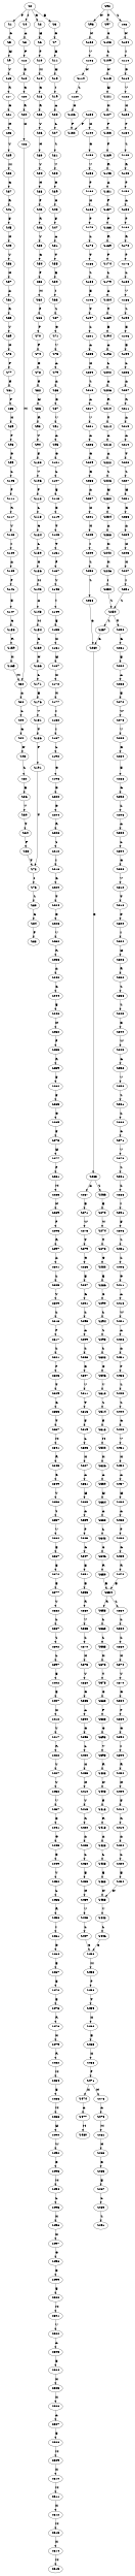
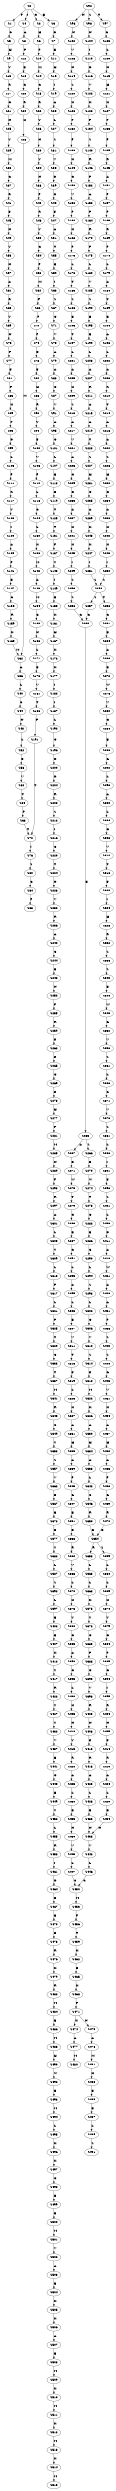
  strict digraph {
    S0
    S1
    S2
    S3
    S4
    S5
    S6
    S7
    S8
    S9
    S10
    S11
    S12
    S13
    S14
    S15
    S16
    S17
    S18
    S19
    S20
    S21
    S22
    S23
    S24
    S25
    S26
    S27
    S28
    S29
    S30
    S31
    S32
    S33
    S34
    S35
    S36
    S37
    S38
    S39
    S40
    S41
    S42
    S43
    S44
    S45
    S46
    S47
    S48
    S49
    S50
    S51
    S52
    S53
    S54
    S55
    S56
    S57
    S58
    S59
    S60
    S61
    S62
    S63
    S64
    S65
    S66
    S67
    S68
    S69
    S70
    S71
    S72
    S73
    S74
    S75
    S76
    S77
    S78
    S79
    S80
    S81
    S82
    S83
    S84
    S85
    S86
    S87
    S88
    S89
    S90
    S91
    S93
    S94
    S95
    S92
    S96
    S97
    S98
    S99
    S100
    S101
    S102
    S103
    S104
    S105
    S106
    S107
    S108
    S109
    S110
    S111
    S112
    S113
    S114
    S115
    S116
    S117
    S118
    S119
    S120
    S121
    S122
    S123
    S124
    S125
    S126
    S127
    S128
    S129
    S130
    S131
    S132
    S133
    S134
    S135
    S136
    S137
    S138
    S139
    S140
    S141
    S142
    S143
    S144
    S145
    S146
    S147
    S148
    S149
    S150
    S151
    S152
    S153
    S154
    S155
    S156
    S157
    S158
    S159
    S160
    S161
    S162
    S163
    S164
    S165
    S166
    S167
    S168
    S169
    S170
    S171
    S172
    S173
    S174
    S175
    S176
    S177
    S178
    S179
    S180
    S181
    S182
    S183
    S184
    S185
    S186
    S187
    S188
    S189
    S190
    S191
    S192
    S193
    S194
    S195
    S196
    S197
    S198
    S199
    S200
    S201
    S202
    S203
    S204
    S205
    S206
    S207
    S208
    S209
    S210
    S211
    S212
    S213
    S214
    S215
    S216
    S217
    S218
    S219
    S220
    S221
    S222
    S223
    S224
    S225
    S226
    S227
    S228
    S229
    S230
    S231
    S232
    S233
    S234
    S235
    S236
    S237
    S238
    S239
    S240
    S241
    S242
    S243
    S244
    S245
    S246
    S247
    S248
    S249
    S250
    S251
    S252
    S253
    S254
    S255
    S256
    S257
    S258
    S259
    S260
    S261
    S262
    S263
    S264
    S265
    S266
    S267
    S268
    S269
    S270
    S271
    S272
    S273
    S274
    S275
    S276
    S277
    S278
    S279
    S280
    S281
    S282
    S283
    S284
    S285
    S286
    S287
    S288
    S289
    S290
    S291
    S292
    S293
    S294
    S295
    S296
    S297
    S298
    S299
    S300
    S301
    S302
    S303
    S304
    S305
    S306
    S307
    S308
    S309
    S310
    S311
    S312
    S313
    S314
    S315
    S316
    S317
    S318
    S319
    S320
    S321
    S322
    S323
    S324
    S325
    S326
    S327
    S328
    S329
    S330
    S331
    S332
    S333
    S334
    S335
    S336
    S337
    S338
    S339
    S340
    S341
    S342
    S343
    S344
    S345
    S346
    S347
    S348
    S349
    S350
    S351
    S352
    S353
    S354
    S355
    S356
    S357
    S358
    S359
    S360
    S361
    S362
    S363
    S364
    S365
    S366
    S367
    S368
    S369
    S370
    S371
    S372
    S373
    S374
    S375
    S376
    S377
    S378
    S379
    S380
    S381
    S382
    S383
    S384
    S385
    S386
    S387
    S388
    S389
    S390
    S391
    S392
    S393
    S394
    S395
    S396
    S397
    S398
    S399
    S400
    S401
    S402
    S403
    S404
    S405
    S406
    S407
    S408
    S409
    S410
    S411
    S412
    S413
    S414
    S415
    S416
    S417
    S418
    S419
    S420
    S421
    S422
    S423
    S424
    S425
    S426
    S427
    S428
    S429
    S430
    S431
    S432
    S433
    S434
    S435
    S436
    S437
    S438
    S439
    S440
    S441
    S442
    S443
    S444
    S445
    S446
    S447
    S448
    S449
    S450
    S451
    S452
    S453
    S454
    S455
    S456
    S457
    S458
    S459
    S460
    S461
    S462
    S463
    S464
    S465
    S466
    S467
    S468
    S469
    S470
    S471
    S472
    S473
    S474
    S475
    S476
    S477
    S478
    S479
    S480
    S481
    S482
    S483
    S484
    S485
    S486
    S487
    S488
    S489
    S490
    S491
    S492
    S493
    S494
    S495
    S496
    S497
    S498
    S499
    S500
    S501
    S502
    S503
    S504
    S505
    S506
    S507
    S508
    S509
    S510
    S511
    S512
    S513
    S514
    S515
    S0 -> S1 [label=P]
    S0 -> S2 [label=Q]
    S0 -> S3 [label=E]
    S0 -> S4 [label=I]
    S1 -> S5 [label=C]
    S2 -> S6 [label=H]
    S3 -> S7 [label=Q]
    S4 -> S8 [label=A]
    S5 -> S9 [label=H]
    S6 -> S10 [label=P]
    S7 -> S11 [label=E]
    S8 -> S12 [label=P]
    S9 -> S13 [label=Y]
    S10 -> S14 [label=M]
    S11 -> S15 [label=H]
    S12 -> S16 [label=E]
    S13 -> S17 [label=R]
    S14 -> S18 [label=G]
    S15 -> S19 [label=I]
    S16 -> S20 [label=G]
    S17 -> S21 [label=Q]
    S18 -> S22 [label=R]
    S19 -> S23 [label=A]
    S20 -> S24 [label=R]
    S21 -> S25 [label=N]
    S22 -> S26 [label=Y]
    S23 -> S27 [label=L]
    S24 -> S28 [label=K]
    S25 -> S29 [label=Y]
    S26 -> S30 [label=N]
    S27 -> S31 [label=S]
    S28 -> S32 [label=M]
    S29 -> S33 [label=M]
    S30 -> S34 [label=Y]
    S31 -> S35 [label=V]
    S32 -> S36 [label=A]
    S33 -> S37 [label=G]
    S34 -> S38 [label=N]
    S35 -> S39 [label=D]
    S36 -> S40 [label=L]
    S37 -> S41 [label=R]
    S38 -> S42 [label=P]
    S39 -> S43 [label=K]
    S40 -> S44 [label=G]
    S41 -> S45 [label=F]
    S42 -> S46 [label=R]
    S43 -> S47 [label=F]
    S44 -> S48 [label=N]
    S45 -> S49 [label=N]
    S46 -> S50 [label=Y]
    S47 -> S51 [label=A]
    S48 -> S52 [label=L]
    S49 -> S53 [label=Y]
    S50 -> S54 [label=G]
    S51 -> S55 [label=T]
    S52 -> S56 [label=E]
    S53 -> S57 [label=N]
    S54 -> S58 [label=P]
    S55 -> S59 [label=E]
    S56 -> S60 [label=V]
    S57 -> S61 [label=A]
    S58 -> S62 [label=M]
    S59 -> S63 [label=I]
    S60 -> S64 [label=T]
    S61 -> S65 [label=R]
    S62 -> S66 [label=P]
    S63 -> S67 [label=S]
    S64 -> S68 [label=P]
    S65 -> S69 [label=Y]
    S66 -> S70 [label=P]
    S67 -> S71 [label=Q]
    S68 -> S72 [label=T]
    S69 -> S73 [label=N]
    S70 -> S74 [label=P]
    S71 -> S75 [label=V]
    S72 -> S76 [label=I]
    S73 -> S77 [label=P]
    S74 -> S78 [label=D]
    S75 -> S79 [label=A]
    S76 -> S80 [label=S]
    S77 -> S81 [label=F]
    S78 -> S82 [label=F]
    S79 -> S83 [label=A]
    S80 -> S84 [label=G]
    S81 -> S85 [label=P]
    S82 -> S86 [label=H]
    S83 -> S87 [label=Q]
    S84 -> S88 [label=P]
    S85 -> S89 [label=K]
    S86 -> S90 [label=R]
    S87 -> S91 [label=V]
    S89 -> S93 [label=P]
    S90 -> S94 [label=Y]
    S91 -> S95 [label=A]
    S93 -> S99 [label=D]
    S94 -> S100 [label=F]
    S95 -> S101 [label=Q]
    S92 -> S96 [label=N]
    S92 -> S97 [label=T]
    S92 -> S98 [label=S]
    S96 -> S102 [label=N]
    S97 -> S103 [label=G]
    S98 -> S104 [label=N]
    S99 -> S105 [label=L]
    S100 -> S106 [label=V]
    S101 -> S107 [label=L]
    S102 -> S108 [label=V]
    S103 -> S109 [label=L]
    S104 -> S110 [label=I]
    S105 -> S111 [label=P]
    S106 -> S112 [label=P]
    S107 -> S113 [label=E]
    S108 -> S114 [label=N]
    S109 -> S115 [label=N]
    S110 -> S116 [label=D]
    S111 -> S117 [label=R]
    S112 -> S118 [label=L]
    S113 -> S119 [label=E]
    S114 -> S120 [label=S]
    S115 -> S121 [label=H]
    S116 -> S122 [label=V]
    S117 -> S123 [label=Y]
    S118 -> S124 [label=G]
    S119 -> S125 [label=T]
    S120 -> S126 [label=K]
    S121 -> S127 [label=K]
    S122 -> S128 [label=K]
    S123 -> S129 [label=I]
    S124 -> S130 [label=L]
    S125 -> S131 [label=T]
    S126 -> S132 [label=P]
    S127 -> S133 [label=P]
    S128 -> S134 [label=P]
    S129 -> S135 [label=A]
    S130 -> S136 [label=K]
    S131 -> S137 [label=P]
-   S138 -> S132 [label=P]
+   S132 -> S138 [label=P]
    S133 -> S139 [label=P]
    S134 -> S140 [label=S]
    S135 -> S141 [label=P]
    S136 -> S142 [label=M]
    S137 -> S143 [label=Y]
    S138 -> S144 [label=K]
    S139 -> S145 [label=R]
    S140 -> S146 [label=R]
    S141 -> S147 [label=E]
    S142 -> S148 [label=A]
    S143 -> S149 [label=I]
    S144 -> S150 [label=Q]
    S145 -> S151 [label=A]
    S146 -> S152 [label=P]
    S147 -> S153 [label=G]
    S148 -> S154 [label=M]
    S149 -> S155 [label=E]
    S150 -> S156 [label=V]
    S151 -> S157 [label=P]
    S152 -> S158 [label=A]
    S153 -> S159 [label=R]
    S154 -> S160 [label=G]
    S155 -> S161 [label=K]
    S156 -> S162 [label=P]
    S157 -> S163 [label=P]
    S158 -> S164 [label=P]
    S159 -> S165 [label=K]
    S160 -> S166 [label=N]
    S161 -> S167 [label=H]
    S162 -> S168 [label=K]
    S163 -> S169 [label=R]
    S164 -> S170 [label=R]
    S165 -> S32 [label=M]
    S166 -> S171 [label=L]
    S167 -> S172 [label=K]
    S168 -> S173 [label=P]
    S169 -> S174 [label=P]
    S170 -> S175 [label=P]
    S171 -> S176 [label=E]
    S172 -> S177 [label=K]
    S173 -> S178 [label=L]
    S174 -> S179 [label=L]
    S175 -> S180 [label=L]
    S176 -> S181 [label=V]
    S177 -> S182 [label=I]
    S178 -> S183 [label=T]
    S179 -> S184 [label=A]
    S180 -> S185 [label=V]
    S181 -> S186 [label=T]
    S182 -> S187 [label=I]
    S183 -> S188 [label=S]
    S184 -> S189 [label=T]
    S185 -> S190 [label=S]
    S186 -> S191 [label=P]
    S187 -> S192 [label=L]
    S188 -> S193 [label=E]
    S189 -> S194 [label=E]
    S190 -> S195 [label=E]
    S191 -> S72 [label=T]
    S192 -> S196 [label=Q]
    S193 -> S197 [label=T]
    S194 -> S198 [label=A]
    S195 -> S199 [label=E]
    S196 -> S200 [label=D]
    S197 -> S201 [label=L]
    S198 -> S202 [label=L]
    S199 -> S203 [label=L]
    S200 -> S204 [label=D]
    S201 -> S205 [label=A]
    S202 -> S206 [label=A]
    S203 -> S207 [label=A]
    S204 -> S208 [label=R]
    S205 -> S209 [label=K]
    S206 -> S210 [label=R]
    S207 -> S211 [label=R]
    S208 -> S212 [label=S]
    S209 -> S213 [label=S]
    S210 -> S214 [label=T]
    S211 -> S215 [label=A]
    S212 -> S216 [label=I]
    S213 -> S217 [label=A]
    S214 -> S218 [label=A]
    S215 -> S219 [label=A]
    S216 -> S220 [label=G]
    S217 -> S221 [label=V]
    S218 -> S222 [label=A]
    S219 -> S223 [label=T]
    S220 -> S224 [label=T]
    S221 -> S225 [label=A]
    S222 -> S226 [label=S]
    S223 -> S227 [label=S]
    S224 -> S228 [label=D]
    S225 -> S229 [label=Q]
    S226 -> S230 [label=H]
    S227 -> S231 [label=H]
    S228 -> S232 [label=V]
    S229 -> S233 [label=Q]
    S230 -> S234 [label=Q]
    S231 -> S235 [label=Q]
    S232 -> S236 [label=R]
    S233 -> S237 [label=A]
    S234 -> S238 [label=A]
    S235 -> S239 [label=A]
    S236 -> S240 [label=A]
    S237 -> S241 [label=K]
    S238 -> S242 [label=K]
    S239 -> S243 [label=K]
    S240 -> S244 [label=G]
    S241 -> S245 [label=K]
    S242 -> S246 [label=K]
    S243 -> S247 [label=K]
    S244 -> S248 [label=E]
    S245 -> S249 [label=I]
    S246 -> S250 [label=I]
    S247 -> S251 [label=I]
    S248 -> S252 [label=N]
    S249 -> S253 [label=S]
    S250 -> S254 [label=S]
    S251 -> S254 [label=S]
    S252 -> S255 [label=P]
    S253 -> S256 [label=S]
    S254 -> S257 [label=S]
    S254 -> S258 [label=T]
    S255 -> S259 [label=R]
    S256 -> S260 [label=G]
    S257 -> S260 [label=G]
    S258 -> S261 [label=G]
    S259 -> S262 [label=F]
    S260 -> S263 [label=E]
    S261 -> S264 [label=E]
    S262 -> S265 [label=F]
    S263 -> S266 [label=S]
    S263 -> S267 [label=A]
    S264 -> S268 [label=A]
    S265 -> S269 [label=Q]
    S266 -> S270 [label=E]
    S267 -> S271 [label=E]
    S268 -> S272 [label=E]
    S269 -> S273 [label=F]
    S270 -> S274 [label=W]
    S271 -> S275 [label=W]
    S272 -> S276 [label=W]
    S273 -> S277 [label=H]
    S274 -> S278 [label=T]
    S275 -> S279 [label=T]
    S276 -> S280 [label=V]
    S277 -> S281 [label=P]
    S278 -> S282 [label=Q]
    S279 -> S283 [label=Q]
    S280 -> S284 [label=Q]
    S281 -> S285 [label=M]
    S282 -> S286 [label=E]
    S283 -> S287 [label=E]
    S284 -> S288 [label=E]
    S285 -> S289 [label=N]
    S286 -> S290 [label=G]
    S287 -> S291 [label=G]
    S288 -> S292 [label=G]
    S289 -> S293 [label=P]
    S290 -> S294 [label=L]
    S291 -> S295 [label=L]
    S292 -> S296 [label=L]
    S293 -> S297 [label=R]
    S294 -> S298 [label=S]
    S295 -> S299 [label=A]
    S296 -> S300 [label=A]
    S297 -> S301 [label=A]
    S298 -> S302 [label=L]
    S299 -> S303 [label=L]
    S300 -> S304 [label=L]
    S301 -> S305 [label=L]
    S302 -> S306 [label=Q]
    S303 -> S307 [label=E]
    S304 -> S308 [label=Q]
    S305 -> S309 [label=Y]
    S306 -> S310 [label=V]
    S307 -> S311 [label=V]
    S308 -> S312 [label=V]
    S309 -> S313 [label=L]
    S310 -> S314 [label=S]
    S311 -> S315 [label=T]
    S312 -> S316 [label=T]
    S313 -> S317 [label=P]
    S314 -> S318 [label=F]
    S315 -> S319 [label=F]
    S316 -> S320 [label=F]
    S317 -> S321 [label=L]
    S318 -> S322 [label=M]
    S319 -> S323 [label=L]
    S320 -> S324 [label=I]
    S321 -> S325 [label=P]
    S322 -> S326 [label=K]
    S323 -> S327 [label=K]
    S324 -> S328 [label=H]
    S325 -> S329 [label=T]
    S326 -> S330 [label=A]
    S327 -> S331 [label=A]
    S328 -> S332 [label=R]
    S329 -> S333 [label=G]
    S330 -> S334 [label=H]
    S331 -> S335 [label=H]
    S332 -> S336 [label=S]
    S333 -> S337 [label=T]
    S334 -> S338 [label=A]
    S335 -> S339 [label=A]
    S336 -> S340 [label=S]
    S337 -> S341 [label=M]
    S338 -> S342 [label=L]
    S339 -> S343 [label=P]
    S340 -> S344 [label=E]
    S341 -> S345 [label=R]
    S342 -> S346 [label=G]
    S343 -> S347 [label=G]
    S344 -> S348 [label=W]
    S345 -> S349 [label=C]
    S346 -> S350 [label=R]
    S347 -> S351 [label=E]
    S348 -> S352 [label=G]
    S349 -> S353 [label=Y]
    S350 -> S354 [label=E]
    S351 -> S355 [label=E]
    S352 -> S356 [label=V]
    S353 -> S357 [label=S]
    S354 -> S358 [label=R]
    S354 -> S359 [label=S]
    S355 -> S360 [label=R]
    S356 -> S361 [label=S]
    S357 -> S362 [label=V]
    S358 -> S363 [label=L]
    S359 -> S364 [label=L]
    S360 -> S365 [label=V]
    S361 -> S366 [label=L]
    S362 -> S367 [label=E]
    S363 -> S368 [label=L]
    S364 -> S369 [label=L]
    S365 -> S370 [label=L]
    S366 -> S371 [label=C]
    S367 -> S372 [label=E]
    S368 -> S373 [label=K]
    S369 -> S374 [label=K]
    S370 -> S375 [label=K]
    S371 -> S376 [label=V]
    S372 -> S377 [label=E]
    S373 -> S378 [label=Y]
    S374 -> S379 [label=Y]
    S375 -> S380 [label=Y]
    S376 -> S381 [label=S]
    S377 -> S382 [label=Y]
    S378 -> S383 [label=Q]
    S379 -> S384 [label=Q]
    S380 -> S385 [label=Q]
    S381 -> S386 [label=L]
    S382 -> S387 [label=L]
    S383 -> S388 [label=P]
    S384 -> S389 [label=P]
    S385 -> S390 [label=A]
    S386 -> S391 [label=I]
    S387 -> S392 [label=S]
    S388 -> S393 [label=Q]
    S389 -> S394 [label=Q]
    S390 -> S395 [label=Q]
    S391 -> S396 [label=F]
    S392 -> S397 [label=L]
    S393 -> S398 [label=V]
    S394 -> S399 [label=I]
    S395 -> S400 [label=L]
    S396 -> S401 [label=S]
    S397 -> S402 [label=E]
    S398 -> S403 [label=R]
    S399 -> S404 [label=R]
    S400 -> S405 [label=K]
    S401 -> S406 [label=L]
    S402 -> S407 [label=E]
    S403 -> S408 [label=N]
    S404 -> S409 [label=N]
    S405 -> S410 [label=N]
    S406 -> S411 [label=D]
    S407 -> S412 [label=K]
    S408 -> S413 [label=F]
    S409 -> S414 [label=F]
    S410 -> S415 [label=Y]
    S411 -> S416 [label=A]
    S412 -> S417 [label=Y]
    S413 -> S418 [label=R]
    S414 -> S419 [label=R]
    S415 -> S420 [label=R]
    S416 -> S421 [label=W]
    S417 -> S422 [label=R]
    S418 -> S423 [label=A]
    S419 -> S424 [label=A]
    S420 -> S425 [label=A]
    S421 -> S426 [label=A]
    S422 -> S427 [label=Y]
    S423 -> S428 [label=L]
    S424 -> S429 [label=L]
    S425 -> S430 [label=L]
    S426 -> S431 [label=A]
    S427 -> S432 [label=Y]
    S428 -> S433 [label=E]
    S429 -> S434 [label=E]
    S430 -> S435 [label=E]
    S431 -> S436 [label=P]
    S432 -> S437 [label=V]
    S433 -> S438 [label=N]
    S434 -> S438 [label=N]
    S435 -> S439 [label=N]
    S436 -> S440 [label=S]
    S437 -> S441 [label=E]
    S438 -> S442 [label=V]
    S439 -> S443 [label=V]
    S440 -> S444 [label=S]
    S441 -> S445 [label=Q]
    S442 -> S446 [label=L]
    S443 -> S447 [label=L]
    S444 -> S448 [label=G]
    S445 -> S449 [label=E]
    S446 -> S450 [label=C]
    S447 -> S450 [label=C]
    S448 -> S451 [label=V]
    S449 -> S452 [label=Y]
    S450 -> S453 [label=M]
    S451 -> S454 [label=K]
    S452 -> S455 [label=L]
    S453 -> S456 [label=P]
    S454 -> S457 [label=A]
    S455 -> S458 [label=R]
    S456 -> S459 [label=T]
    S457 -> S460 [label=H]
    S458 -> S461 [label=I]
    S459 -> S462 [label=K]
    S460 -> S463 [label=A]
    S461 -> S464 [label=D]
    S462 -> S465 [label=E]
    S463 -> S466 [label=P]
    S464 -> S467 [label=E]
    S465 -> S468 [label=K]
    S466 -> S469 [label=G]
    S467 -> S470 [label=E]
    S468 -> S471 [label=P]
    S469 -> S472 [label=R]
    S470 -> S473 [label=E]
    S471 -> S474 [label=K]
    S471 -> S475 [label=N]
    S472 -> S354 [label=E]
    S473 -> S476 [label=R]
    S474 -> S477 [label=A]
    S475 -> S478 [label=A]
    S476 -> S479 [label=K]
    S477 -> S480 [label=M]
    S478 -> S481 [label=M]
    S479 -> S482 [label=R]
    S481 -> S483 [label=N]
    S482 -> S484 [label=M]
    S483 -> S485 [label=E]
    S484 -> S486 [label=E]
    S485 -> S487 [label=E]
    S486 -> S488 [label=M]
    S487 -> S489 [label=L]
    S488 -> S490 [label=H]
    S489 -> S491 [label=S]
    S490 -> S492 [label=W]
    S492 -> S493 [label=E]
    S493 -> S494 [label=M]
    S494 -> S495 [label=L]
    S495 -> S496 [label=K]
    S496 -> S497 [label=K]
    S497 -> S498 [label=Q]
    S498 -> S499 [label=E]
    S499 -> S500 [label=E]
    S500 -> S501 [label=M]
    S501 -> S502 [label=V]
    S502 -> S503 [label=A]
    S503 -> S504 [label=E]
    S504 -> S505 [label=K]
    S505 -> S506 [label=K]
    S506 -> S507 [label=A]
    S507 -> S508 [label=E]
    S508 -> S509 [label=M]
    S509 -> S510 [label=K]
    S510 -> S511 [label=M]
    S511 -> S512 [label=K]
    S512 -> S513 [label=M]
    S513 -> S514 [label=K]
    S514 -> S515 [label=M]
  }
